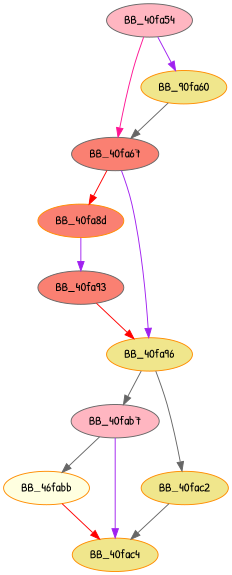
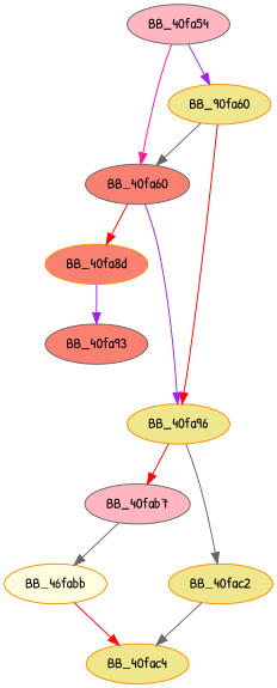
  digraph {
    fontname="Patrick Hand"
    node [color=darkorange fillcolor=khaki fontname="Patrick Hand" style=filled]
    edge [color=gray40 fontname="Patrick Hand"]
    n1 [color=gray40 fillcolor=lightpink label=BB_40fa54]
    n2 [label=BB_90fa60]
-   BB_40fa67 [color=gray40 fillcolor=salmon]
+   BB_40fa67 [color=gray40 fillcolor=salmon label=BB_40fa60]
    BB_40fa8d [fillcolor=salmon]
    BB_40fa96
    BB_40fa93 [color=gray40 fillcolor=salmon]
    BB_40fab7 [color=gray40 fillcolor=lightpink]
    BB_40fac2
    n9 [fillcolor=lightyellow label=BB_46fabb]
    BB_40fac4
    n1 -> n2 [color=purple]
    n1 -> BB_40fa67 [color=deeppink]
    n2 -> BB_40fa67
    BB_40fa67 -> BB_40fa8d [color=red]
    BB_40fa67 -> BB_40fa96 [color=purple]
    BB_40fa8d -> BB_40fa93 [color=purple]
-   BB_40fa96 -> BB_40fab7
+   BB_40fa96 -> BB_40fab7 [color=red]
    BB_40fa96 -> BB_40fac2
-   BB_40fa93 -> BB_40fa96 [color=red]
+   n2 -> BB_40fa96 [color=red]
    BB_40fab7 -> n9
-   BB_40fab7 -> BB_40fac4 [color=purple]
    BB_40fac2 -> BB_40fac4
    n9 -> BB_40fac4 [color=red]
  }
